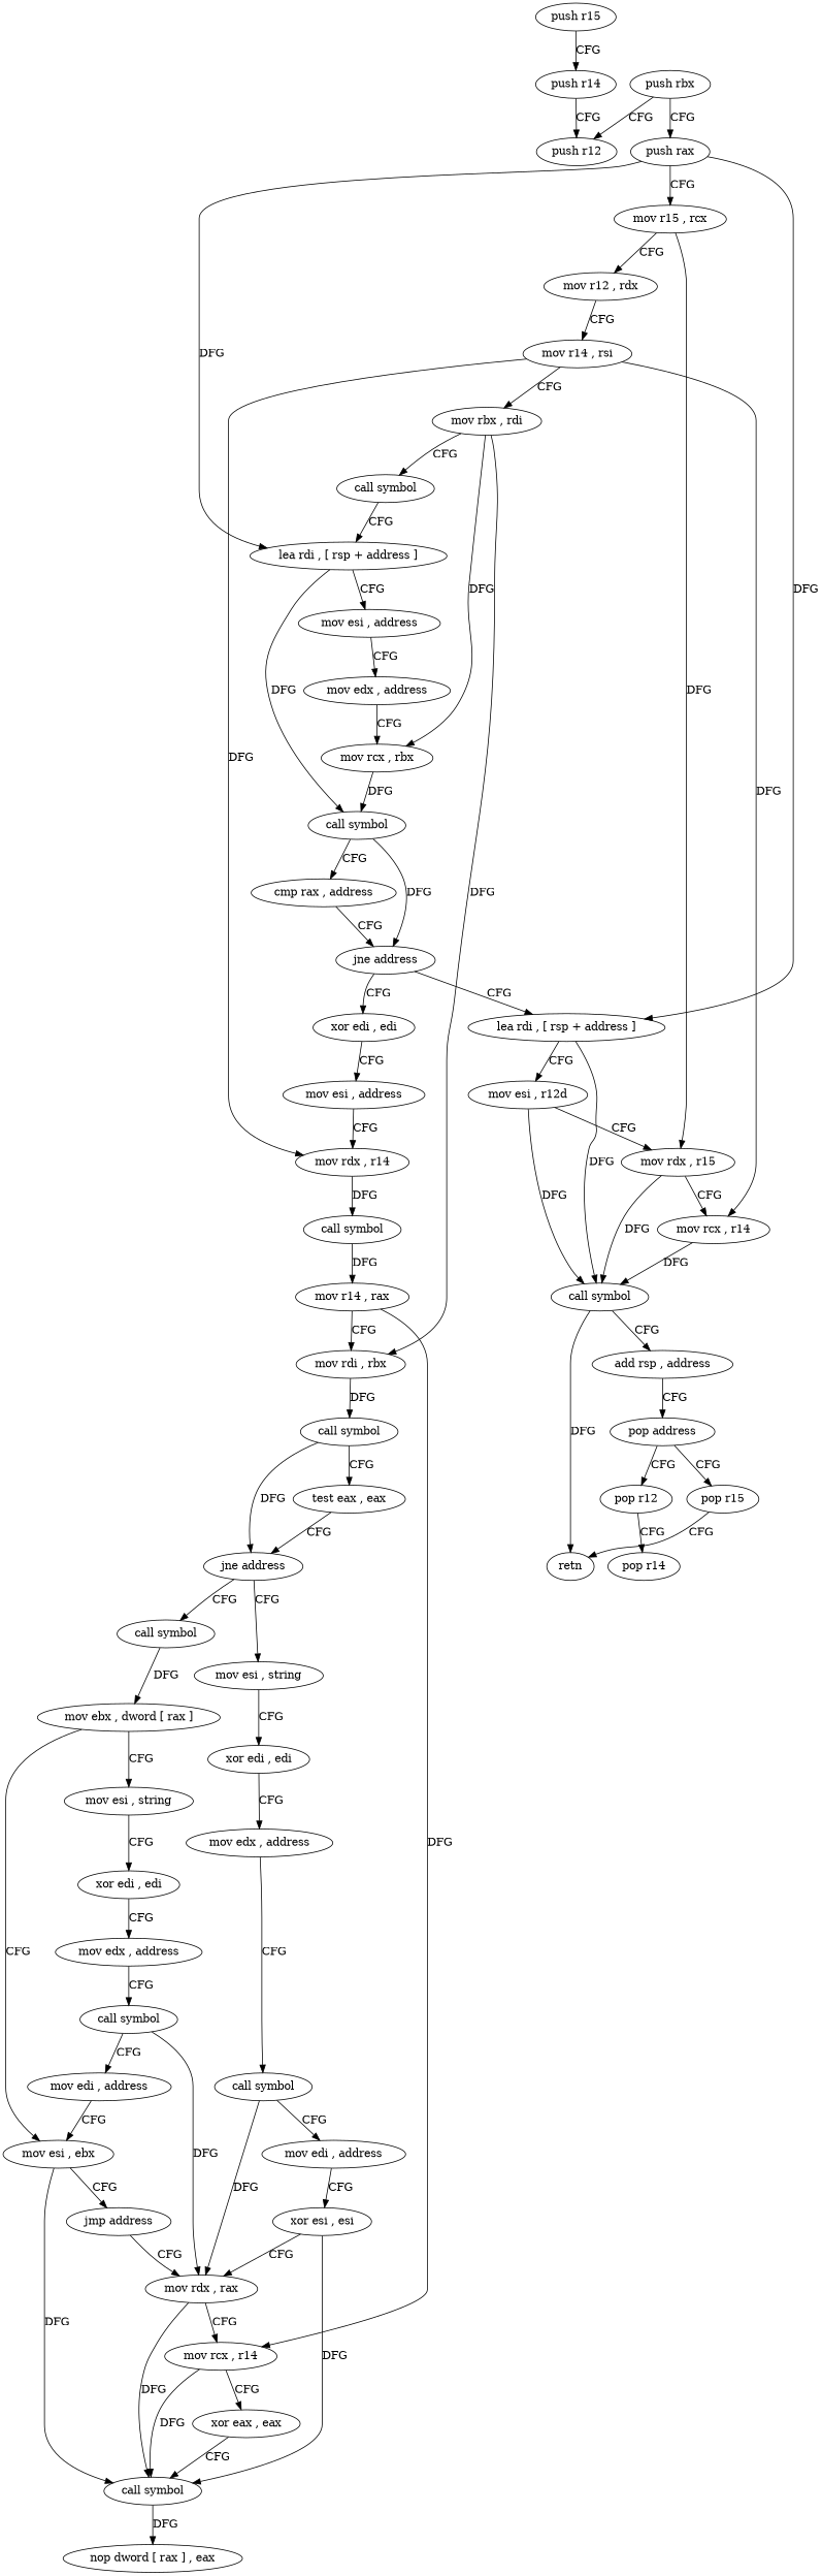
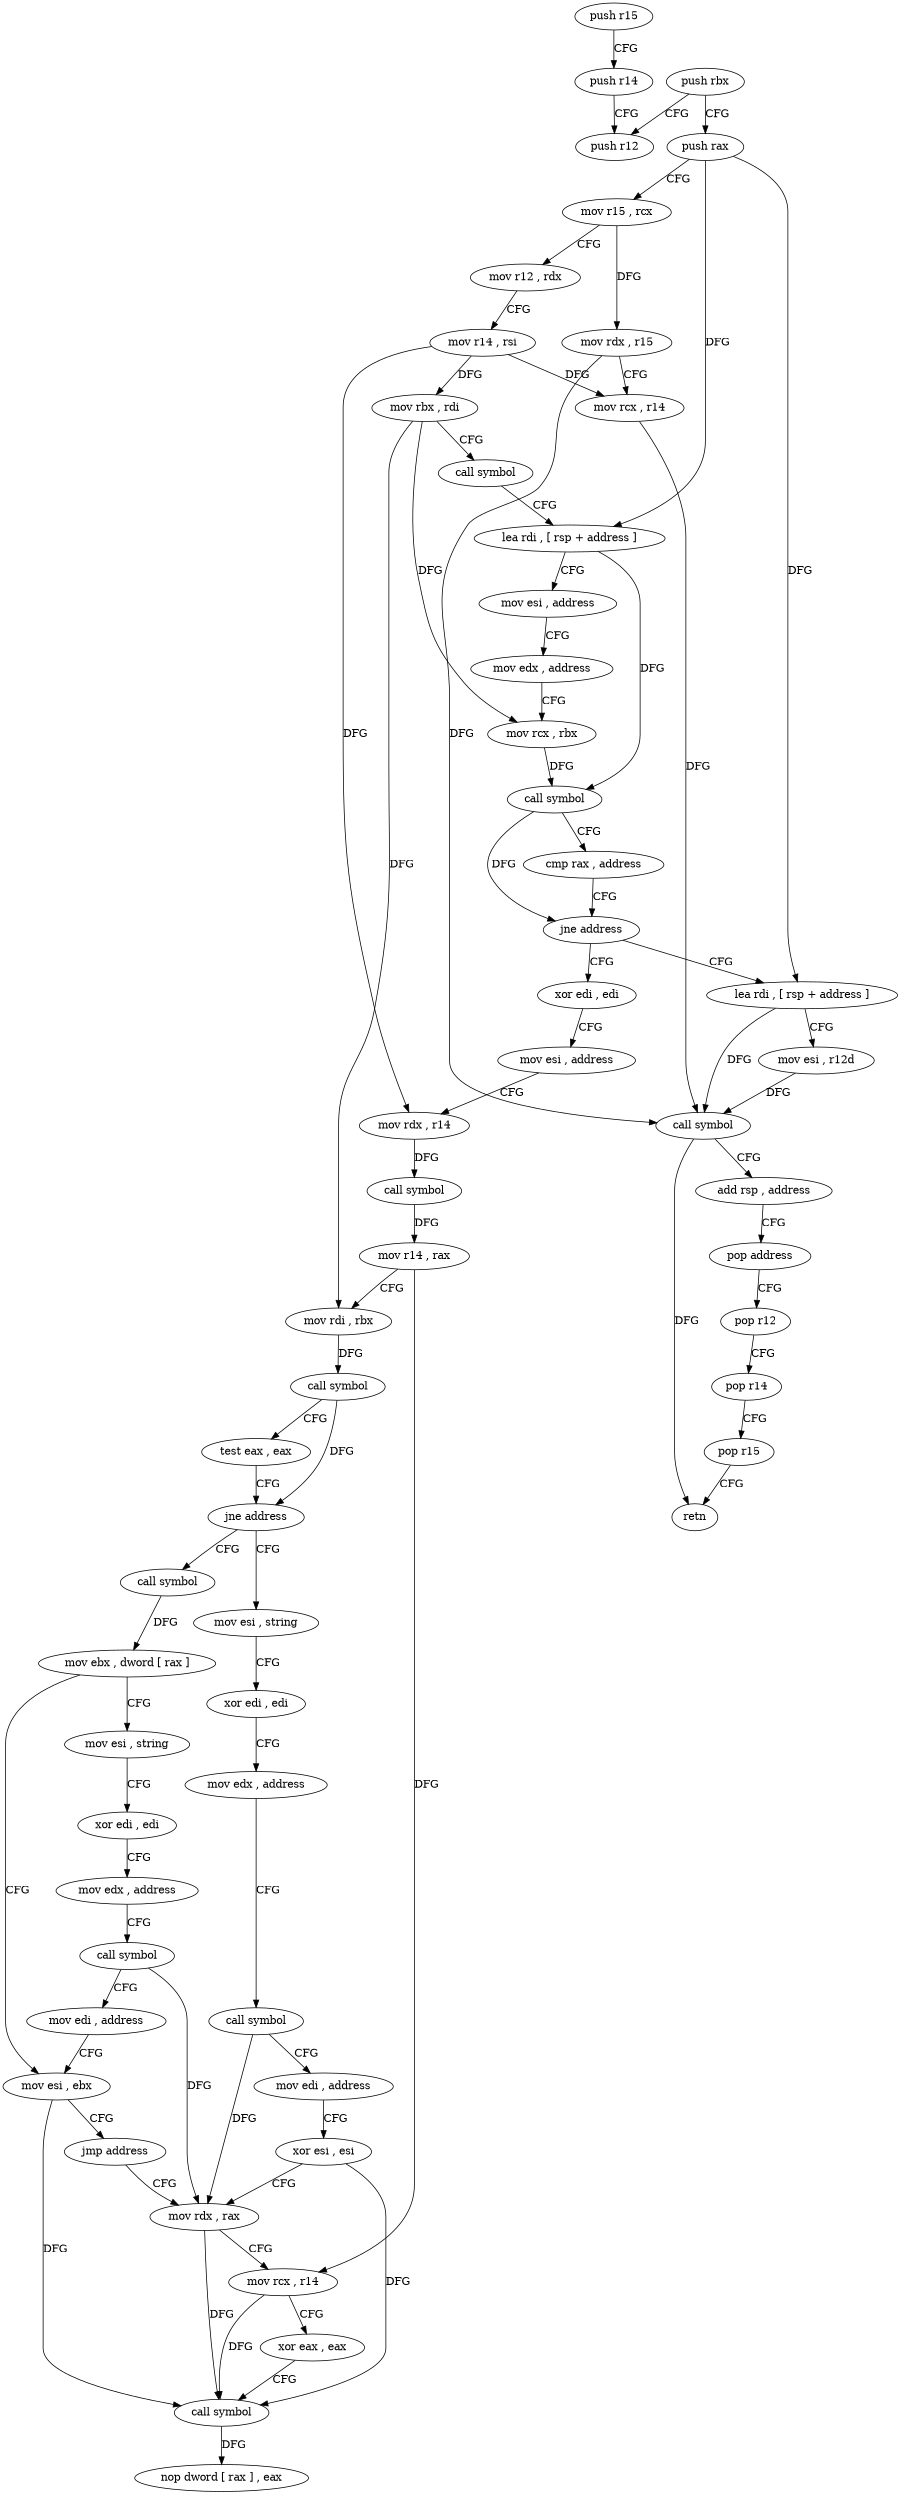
  digraph {
    n1 [label="push r15"]
    n2 [label="push r14"]
    n3 [label="push r12"]
    n4 [label="push rbx"]
    n5 [label="push rax"]
    n6 [label="mov r15 , rcx"]
    n7 [label="lea rdi , [ rsp + address ]"]
    n8 [label="lea rdi , [ rsp + address ]"]
    n9 [label="mov r12 , rdx"]
    n10 [label="mov rdx , r15"]
    n11 [label="mov esi , address"]
    n12 [label="call symbol"]
    n13 [label="mov esi , r12d"]
    n14 [label="call symbol"]
    n15 [label="mov r14 , rsi"]
    n16 [label="mov rcx , r14"]
    n17 [label="mov rbx , rdi"]
    n18 [label="mov rdx , r14"]
    n19 [label="call symbol"]
    n20 [label="mov rcx , rbx"]
    n21 [label="mov rdi , rbx"]
    n22 [label="call symbol"]
    n23 [label="call symbol"]
    n24 [label="mov edx , address"]
    n25 [label="cmp rax , address"]
    n26 [label="jne address"]
    n27 [label="xor edi , edi"]
    n28 [label="mov esi , address"]
    n29 [label="add rsp , address"]
    n30 [label=retn]
    n31 [label="mov r14 , rax"]
    n32 [label="mov rcx , r14"]
    n33 [label="call symbol"]
    n34 [label="xor eax , eax"]
    n35 [label="test eax , eax"]
    n36 [label="jne address"]
    n37 [label="mov esi , string"]
    n38 [label="call symbol"]
    n39 [label="xor edi , edi"]
    n40 [label="mov ebx , dword [ rax ]"]
    n41 [label="mov edx , address"]
    n42 [label="mov esi , string"]
    n43 [label="mov esi , ebx"]
    n44 [label="pop address"]
    n45 [label="pop r12"]
    n46 [label="pop r14"]
    n47 [label="pop r15"]
    n48 [label="call symbol"]
    n49 [label="mov edi , address"]
    n50 [label="mov rdx , rax"]
    n51 [label="xor esi , esi"]
    n52 [label="nop dword [ rax ] , eax"]
    n53 [label="xor edi , edi"]
    n54 [label="jmp address"]
    n55 [label="mov edx , address"]
    n56 [label="call symbol"]
    n57 [label="mov edi , address"]
    n1 -> n2 [label=CFG]
    n2 -> n3 [label=CFG]
    n4 -> n3 [label=CFG]
    n4 -> n5 [label=CFG]
    n5 -> n6 [label=CFG]
    n5 -> n7 [label=DFG]
    n5 -> n8 [label=DFG]
    n6 -> n9 [label=CFG]
    n6 -> n10 [label=DFG]
    n7 -> n11 [label=CFG]
    n7 -> n12 [label=DFG]
    n8 -> n13 [label=CFG]
    n8 -> n14 [label=DFG]
    n9 -> n15 [label=CFG]
    n10 -> n14 [label=DFG]
    n10 -> n16 [label=CFG]
    n11 -> n24 [label=CFG]
    n12 -> n25 [label=CFG]
    n12 -> n26 [label=DFG]
-   n13 -> n10 [label=CFG]
    n13 -> n14 [label=DFG]
    n14 -> n29 [label=CFG]
    n14 -> n30 [label=DFG]
    n15 -> n16 [label=DFG]
-   n15 -> n17 [label=CFG]
+   n15 -> n17 [label=DFG]
    n15 -> n18 [label=DFG]
    n16 -> n14 [label=DFG]
    n17 -> n19 [label=CFG]
    n17 -> n20 [label=DFG]
    n17 -> n21 [label=DFG]
    n18 -> n22 [label=DFG]
    n19 -> n7 [label=CFG]
    n20 -> n12 [label=DFG]
    n21 -> n23 [label=DFG]
    n22 -> n31 [label=DFG]
    n23 -> n35 [label=CFG]
    n23 -> n36 [label=DFG]
    n24 -> n20 [label=CFG]
    n25 -> n26 [label=CFG]
    n26 -> n8 [label=CFG]
    n26 -> n27 [label=CFG]
    n27 -> n28 [label=CFG]
    n28 -> n18 [label=CFG]
    n29 -> n44 [label=CFG]
    n31 -> n21 [label=CFG]
    n31 -> n32 [label=DFG]
    n32 -> n33 [label=DFG]
    n32 -> n34 [label=CFG]
    n33 -> n52 [label=DFG]
    n34 -> n33 [label=CFG]
    n35 -> n36 [label=CFG]
    n36 -> n37 [label=CFG]
    n36 -> n38 [label=CFG]
    n37 -> n39 [label=CFG]
    n38 -> n40 [label=DFG]
    n39 -> n41 [label=CFG]
    n40 -> n42 [label=CFG]
    n40 -> n43 [label=CFG]
    n41 -> n48 [label=CFG]
    n42 -> n53 [label=CFG]
    n43 -> n33 [label=DFG]
    n43 -> n54 [label=CFG]
    n44 -> n45 [label=CFG]
    n45 -> n46 [label=CFG]
-   n44 -> n47 [label=CFG]
+   n46 -> n47 [label=CFG]
    n47 -> n30 [label=CFG]
    n48 -> n49 [label=CFG]
    n48 -> n50 [label=DFG]
    n49 -> n51 [label=CFG]
    n50 -> n32 [label=CFG]
    n50 -> n33 [label=DFG]
    n51 -> n33 [label=DFG]
    n51 -> n50 [label=CFG]
    n53 -> n55 [label=CFG]
    n54 -> n50 [label=CFG]
    n55 -> n56 [label=CFG]
    n56 -> n50 [label=DFG]
    n56 -> n57 [label=CFG]
    n57 -> n43 [label=CFG]
  }
